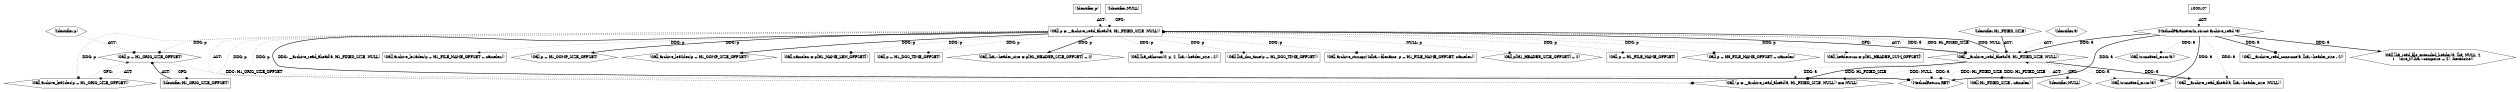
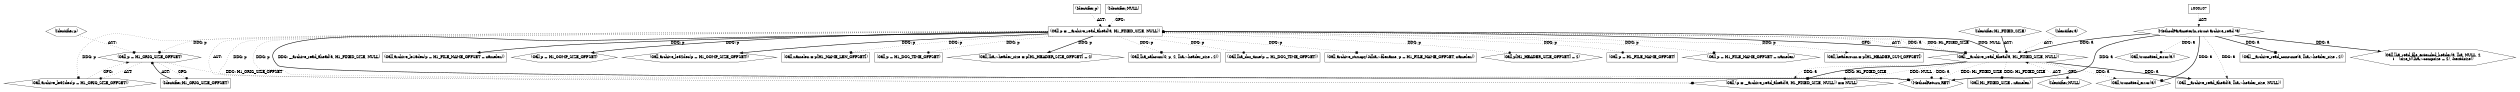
  digraph {
    node [shape=hexagon]
    edge [arrowhead=normal style=dotted]
    n1 [label="(Call,p + H1_ORIG_SIZE_OFFSET)"]
    n2 [label="(Call,archive_le32dec(p + H1_ORIG_SIZE_OFFSET))"]
    n3 [label="(Identifier,H1_ORIG_SIZE_OFFSET)" shape=box]
    n4 [label="(MethodReturn,RET)"]
    n5 [label="(Call,p = __archive_read_ahead(a, H1_FIXED_SIZE, NULL))" shape=box]
    n6 [label="(Call,__archive_read_ahead(a, H1_FIXED_SIZE, NULL))"]
    n7 [label="(Call,archive_le16dec(p + H1_FILE_NAME_OFFSET + namelen))" shape=box]
    n8 [label="(Call,p + H1_COMP_SIZE_OFFSET)"]
    n9 [label="(Call,archive_le32dec(p + H1_COMP_SIZE_OFFSET))"]
    n10 [label="(Call,namelen = p[H1_NAME_LEN_OFFSET])" shape=box]
    n11 [label="(Call,p + H1_DOS_TIME_OFFSET)" shape=box]
    n12 [label="(Call,lha->header_size = p[H1_HEADER_SIZE_OFFSET] + 2)"]
    n13 [label="(Call,lha_calcsum(0, p, 2, lha->header_size - 2))" shape=box]
    n14 [label="(Call,lha_dos_time(p + H1_DOS_TIME_OFFSET))" shape=box]
    n15 [label="(Call,archive_strncpy(&lha->filename, p + H1_FILE_NAME_OFFSET, namelen))" shape=box]
    n16 [label="(Call,p[H1_HEADER_SIZE_OFFSET] + 2)"]
    n17 [label="(Call,p + H1_FILE_NAME_OFFSET)" shape=box]
-   n18 [label="(Call,p + H5_FILE_NAME_OFFSET + namelen)"]
+   n18 [label="(Call,p + H1_FILE_NAME_OFFSET + namelen)"]
    n19 [label="(Call,(p = __archive_read_ahead(a, H1_FIXED_SIZE, NULL)) == NULL)"]
    n20 [label="(Call,headersum = p[H1_HEADER_SUM_OFFSET])" shape=box]
    n21 [label="(Call,H1_FIXED_SIZE - namelen)" shape=box]
    n22 [label="(Call,truncated_error(a))"]
    n23 [label="(Call,__archive_read_ahead(a, lha->header_size, NULL))" shape=box]
    n24 [label="(Identifier,NULL)"]
    n25 [label="(MethodParameterIn,struct archive_read *a)"]
    n26 [label="(Call,__archive_read_consume(a, lha->header_size - 2))" shape=box]
    n27 [label="(Call,lha_read_file_extended_header(a, lha, NULL, 2,\n\t    (size_t)(lha->compsize + 2), &extdsize))"]
    n28 [label="(Call,truncated_error(a))"]
    1000107 [shape=box]
    n30 [label="(Identifier,p)"]
    n31 [label="(Identifier,H1_FIXED_SIZE)"]
    n32 [label="(Identifier,NULL)" shape=box]
    n33 [label="(Identifier,a)"]
    n34 [label="(Identifier,p)" shape=box]
    n1 -> n2 [arrowhead=dot label="AST: "]
    n1 -> n3 [arrowhead=dot label="CFG: "]
    n1 -> n4 [arrowhead=dot label="DDG: H1_ORIG_SIZE_OFFSET"]
    n2 -> n1 [label="CFG: "]
    n3 -> n1 [arrowhead=dot label="AST: " style=bold]
    n5 -> n1 [arrowhead=box label="DDG: p"]
    n5 -> n2 [arrowhead=box label="DDG: p"]
    n5 -> n4 [arrowhead=box label="DDG: p"]
    n5 -> n4 [label="DDG: __archive_read_ahead(a, H1_FIXED_SIZE, NULL)" style=bold]
    n5 -> n6 [arrowhead=box label="CFG: " style=bold]
-   n5 -> n7 [label="DDG: p"]
+   n5 -> n7 [label="DDG: p" style=bold]
    n5 -> n8 [label="DDG: p" style=bold]
    n5 -> n9 [label="DDG: p" style=bold]
    n5 -> n10 [arrowhead=box label="DDG: p"]
    n5 -> n11 [arrowhead=dot label="DDG: p"]
    n5 -> n12 [label="DDG: p" style=bold]
    n5 -> n13 [arrowhead=box label="DDG: p"]
    n5 -> n14 [arrowhead=dot label="DDG: p"]
    n5 -> n15 [arrowhead=box label="DDG: p"]
-   n5 -> n16 [arrowhead=dot label="NULL: p"]
+   n5 -> n16 [arrowhead=dot label="DDG: p"]
    n5 -> n17 [arrowhead=dot label="DDG: p"]
    n5 -> n18 [arrowhead=box label="DDG: p"]
    n5 -> n19 [arrowhead=box label="AST: "]
    n5 -> n19 [arrowhead=dot label="DDG: p"]
    n5 -> n20 [label="DDG: p"]
    n6 -> n4 [arrowhead=dot label="DDG: H1_FIXED_SIZE"]
    n6 -> n4 [arrowhead=dot label="DDG: a"]
    n6 -> n5 [arrowhead=box label="AST: "]
    n6 -> n5 [label="DDG: a"]
    n6 -> n5 [arrowhead=dot label="DDG: H1_FIXED_SIZE"]
    n6 -> n5 [arrowhead=dot label="DDG: NULL" style=bold]
    n6 -> n19 [label="DDG: a"]
    n6 -> n19 [arrowhead=box label="DDG: H1_FIXED_SIZE" style=bold]
    n6 -> n19 [arrowhead=dot label="DDG: NULL"]
    n6 -> n21 [arrowhead=box label="DDG: H1_FIXED_SIZE"]
    n6 -> n22 [label="DDG: a"]
    n6 -> n23 [label="DDG: a" style=bold]
    n6 -> n24 [arrowhead=dot label="CFG: "]
    n24 -> n6 [label="AST: "]
    n25 -> n4 [label="DDG: a" style=bold]
    n25 -> n6 [label="DDG: a" style=bold]
    n25 -> n22 [arrowhead=box label="DDG: a" style=bold]
    n25 -> n23 [label="DDG: a"]
    n25 -> n26 [arrowhead=box label="DDG: a" style=bold]
    n25 -> n27 [label="DDG: a" style=bold]
    n25 -> n28 [arrowhead=dot label="DDG: a"]
    1000107 -> n25 [label="AST: "]
    n30 -> n1 [arrowhead=box label="AST: "]
    n31 -> n6 [arrowhead=dot label="AST: " style=bold]
    n32 -> n5 [arrowhead=dot label="CFG: "]
    n33 -> n6 [label="AST: "]
    n34 -> n5 [label="AST: "]
  }
